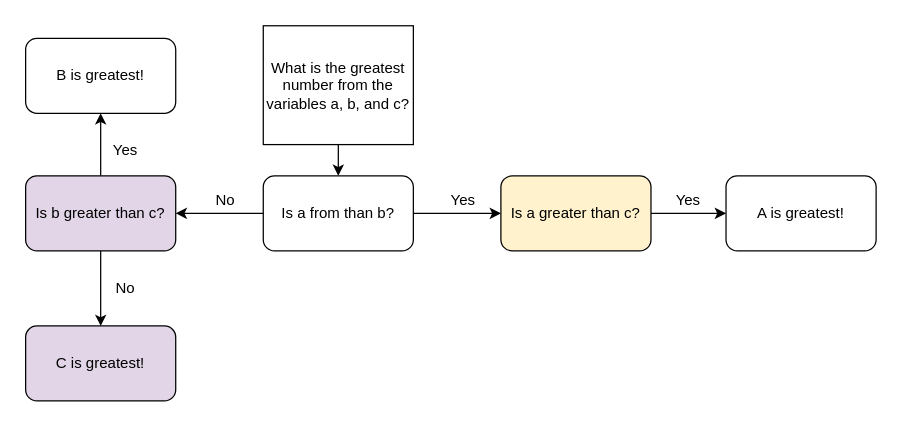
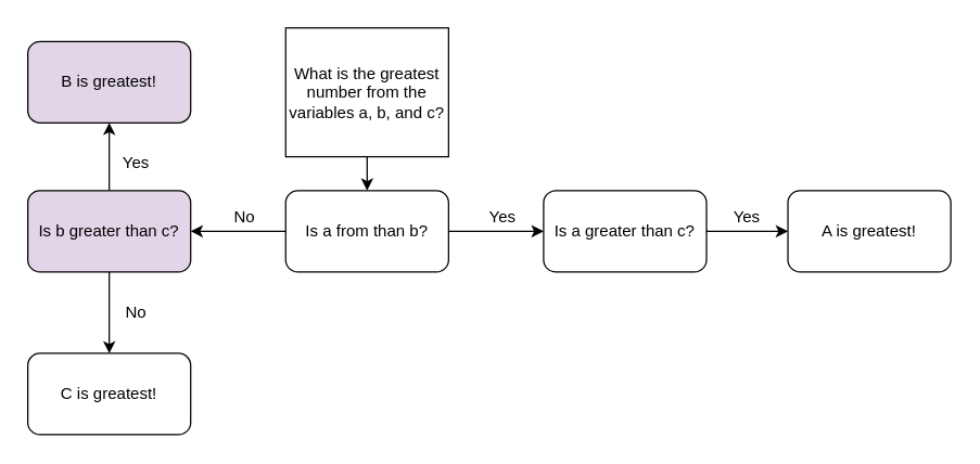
  <mxCell id="0" />
  <mxCell id="1" parent="0" />
  <mxCell id="2" value="What is the greatest number from the variables a, b, and c?" style="rounded=0;whiteSpace=wrap;html=1;" parent="1" vertex="1"><mxGeometry x="210" y="20" width="120" height="95" as="geometry" /></mxCell>
  <mxCell id="3" value="" style="endArrow=classic;html=1;exitX=0.5;exitY=1;exitDx=0;exitDy=0;" parent="1" source="2" edge="1"><mxGeometry relative="1" as="geometry"><mxPoint x="290" y="130" as="sourcePoint" /><mxPoint x="270" y="140" as="targetPoint" /></mxGeometry></mxCell>
  <mxCell id="4" style="edgeStyle=orthogonalEdgeStyle;rounded=0;orthogonalLoop=1;jettySize=auto;html=1;exitX=0;exitY=0.5;exitDx=0;exitDy=0;" parent="1" source="6" edge="1"><mxGeometry relative="1" as="geometry"><mxPoint x="140" y="170" as="targetPoint" /></mxGeometry></mxCell>
  <mxCell id="5" style="edgeStyle=orthogonalEdgeStyle;rounded=0;orthogonalLoop=1;jettySize=auto;html=1;exitX=1;exitY=0.5;exitDx=0;exitDy=0;" parent="1" source="6" edge="1"><mxGeometry relative="1" as="geometry"><mxPoint x="400" y="170" as="targetPoint" /></mxGeometry></mxCell>
  <mxCell id="6" value="Is a from than b?" style="rounded=1;whiteSpace=wrap;html=1;" parent="1" vertex="1"><mxGeometry x="210" y="140" width="120" height="60" as="geometry" /></mxCell>
  <mxCell id="7" value="Yes" style="text;html=1;strokeColor=none;fillColor=none;align=center;verticalAlign=middle;whiteSpace=wrap;rounded=0;" parent="1" vertex="1"><mxGeometry x="350" y="150" width="40" height="20" as="geometry" /></mxCell>
  <mxCell id="8" value="No" style="text;html=1;strokeColor=none;fillColor=none;align=center;verticalAlign=middle;whiteSpace=wrap;rounded=0;" parent="1" vertex="1"><mxGeometry x="160" y="150" width="40" height="20" as="geometry" /></mxCell>
  <mxCell id="9" style="edgeStyle=orthogonalEdgeStyle;rounded=0;orthogonalLoop=1;jettySize=auto;html=1;exitX=1;exitY=0.5;exitDx=0;exitDy=0;" parent="1" source="10" edge="1"><mxGeometry relative="1" as="geometry"><mxPoint x="580" y="170" as="targetPoint" /></mxGeometry></mxCell>
- <mxCell id="10" value="Is a greater than c?" style="rounded=1;whiteSpace=wrap;html=1;fillColor=#fff2cc;" parent="1" vertex="1"><mxGeometry x="400" y="140" width="120" height="60" as="geometry" /></mxCell>
+ <mxCell id="10" value="Is a greater than c?" style="rounded=1;whiteSpace=wrap;html=1;" parent="1" vertex="1"><mxGeometry x="400" y="140" width="120" height="60" as="geometry" /></mxCell>
  <mxCell id="11" value="Yes" style="text;html=1;strokeColor=none;fillColor=none;align=center;verticalAlign=middle;whiteSpace=wrap;rounded=0;" parent="1" vertex="1"><mxGeometry x="530" y="150" width="40" height="20" as="geometry" /></mxCell>
  <mxCell id="12" value="A is greatest!" style="rounded=1;whiteSpace=wrap;html=1;" parent="1" vertex="1"><mxGeometry x="580" y="140" width="120" height="60" as="geometry" /></mxCell>
  <mxCell id="13" style="edgeStyle=orthogonalEdgeStyle;rounded=0;orthogonalLoop=1;jettySize=auto;html=1;exitX=0.5;exitY=0;exitDx=0;exitDy=0;" parent="1" source="15" edge="1"><mxGeometry relative="1" as="geometry"><mxPoint x="80" y="90" as="targetPoint" /></mxGeometry></mxCell>
  <mxCell id="14" style="edgeStyle=orthogonalEdgeStyle;rounded=0;orthogonalLoop=1;jettySize=auto;html=1;exitX=0.5;exitY=1;exitDx=0;exitDy=0;" parent="1" source="15" edge="1"><mxGeometry relative="1" as="geometry"><mxPoint x="80" y="260" as="targetPoint" /></mxGeometry></mxCell>
  <mxCell id="15" value="Is b greater than c?" style="rounded=1;whiteSpace=wrap;html=1;fillColor=#e1d5e7;" parent="1" vertex="1"><mxGeometry x="20" y="140" width="120" height="60" as="geometry" /></mxCell>
- <mxCell id="16" value="B is greatest!" style="rounded=1;whiteSpace=wrap;html=1;" parent="1" vertex="1"><mxGeometry x="20" y="30" width="120" height="60" as="geometry" /></mxCell>
+ <mxCell id="16" value="B is greatest!" style="rounded=1;whiteSpace=wrap;html=1;fillColor=#e1d5e7;" parent="1" vertex="1"><mxGeometry x="20" y="30" width="120" height="60" as="geometry" /></mxCell>
  <mxCell id="17" style="edgeStyle=orthogonalEdgeStyle;rounded=0;orthogonalLoop=1;jettySize=auto;html=1;exitX=0.5;exitY=1;exitDx=0;exitDy=0;" parent="1" source="15" target="15" edge="1"><mxGeometry relative="1" as="geometry" /></mxCell>
  <mxCell id="18" value="Yes" style="text;html=1;strokeColor=none;fillColor=none;align=center;verticalAlign=middle;whiteSpace=wrap;rounded=0;" parent="1" vertex="1"><mxGeometry x="80" y="110" width="40" height="20" as="geometry" /></mxCell>
- <mxCell id="19" value="C is greatest!" style="rounded=1;whiteSpace=wrap;html=1;fillColor=#e1d5e7;" parent="1" vertex="1"><mxGeometry x="20" y="260" width="120" height="60" as="geometry" /></mxCell>
+ <mxCell id="19" value="C is greatest!" style="rounded=1;whiteSpace=wrap;html=1;" parent="1" vertex="1"><mxGeometry x="20" y="260" width="120" height="60" as="geometry" /></mxCell>
  <mxCell id="20" value="No" style="text;html=1;strokeColor=none;fillColor=none;align=center;verticalAlign=middle;whiteSpace=wrap;rounded=0;" parent="1" vertex="1"><mxGeometry x="80" y="220" width="40" height="20" as="geometry" /></mxCell>
